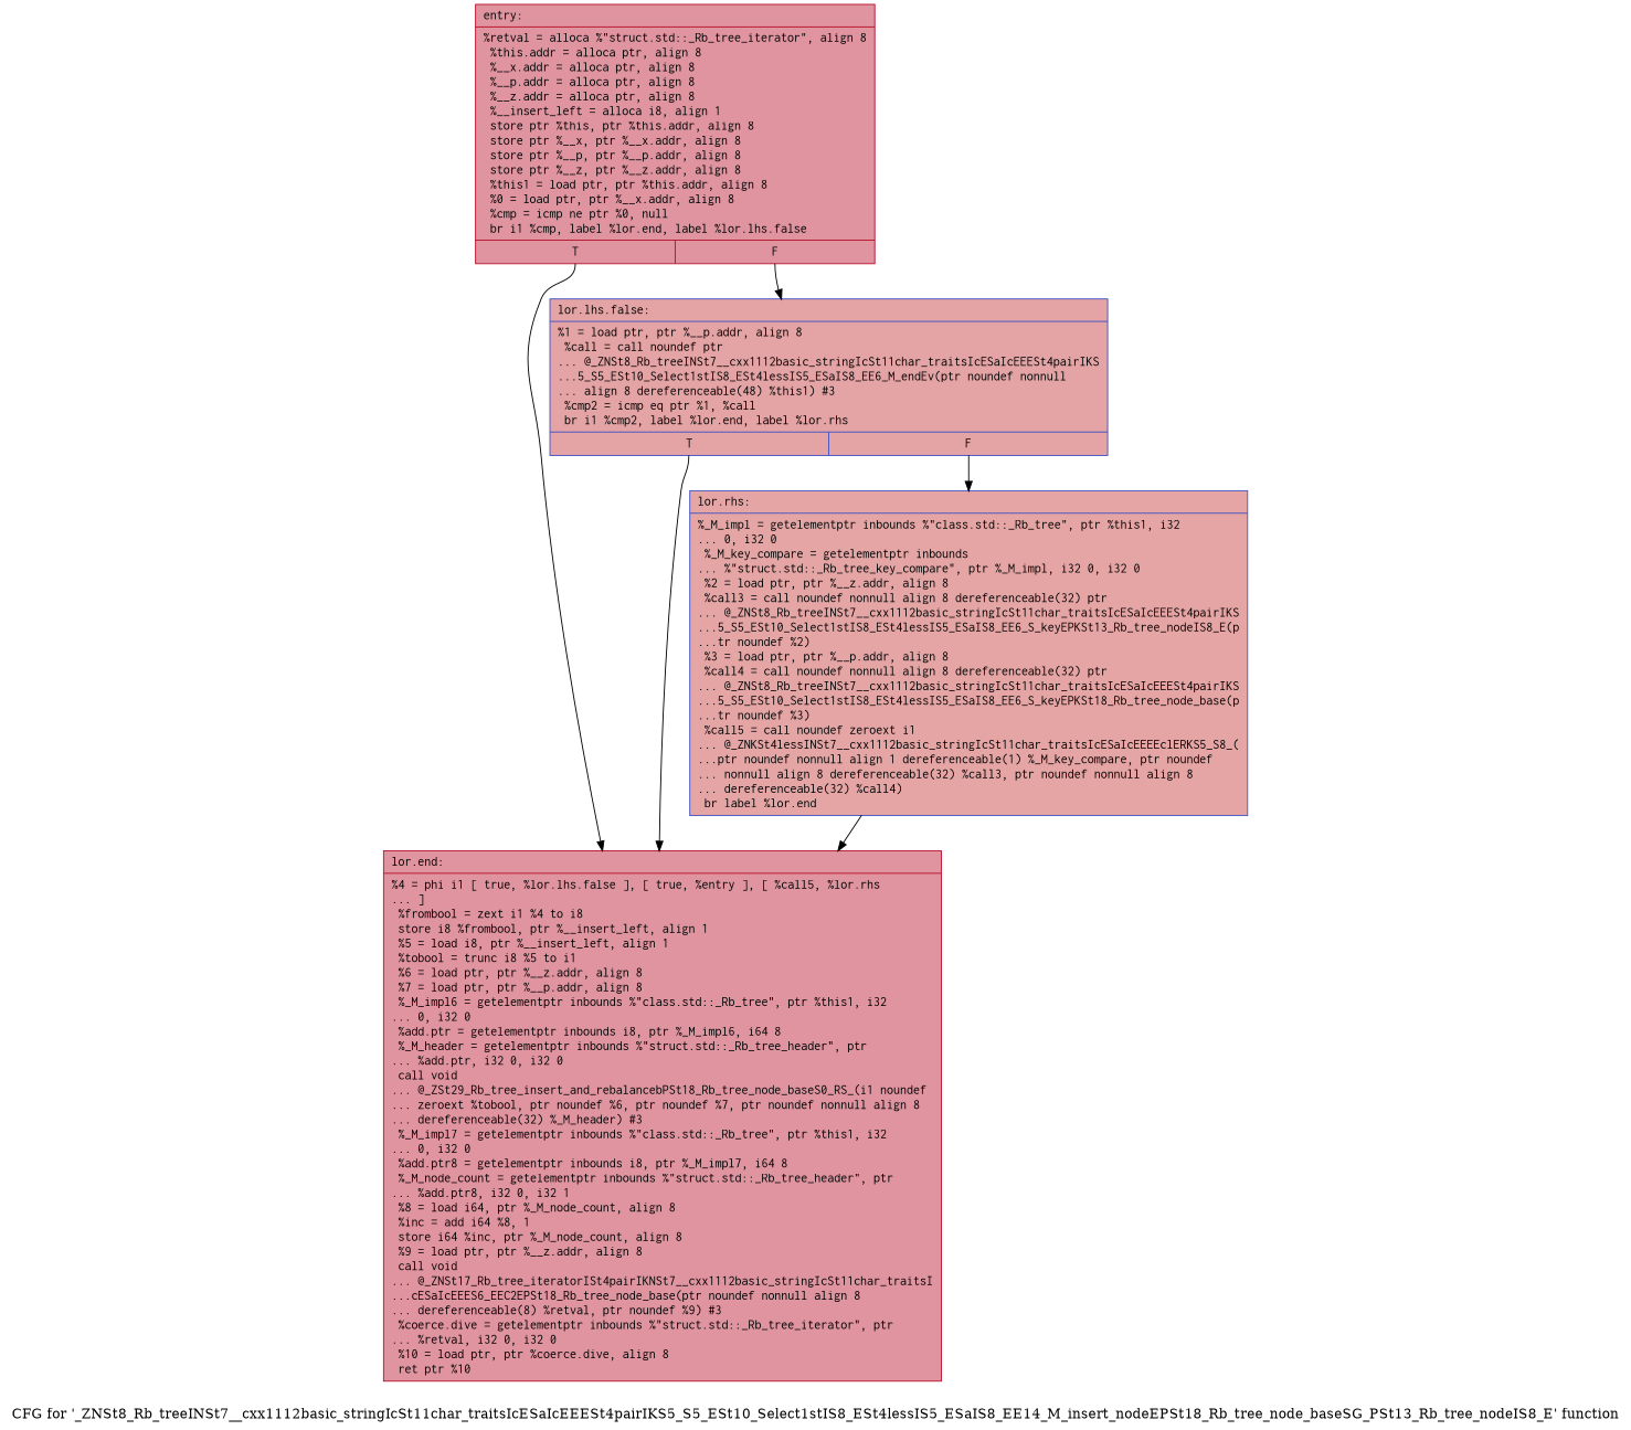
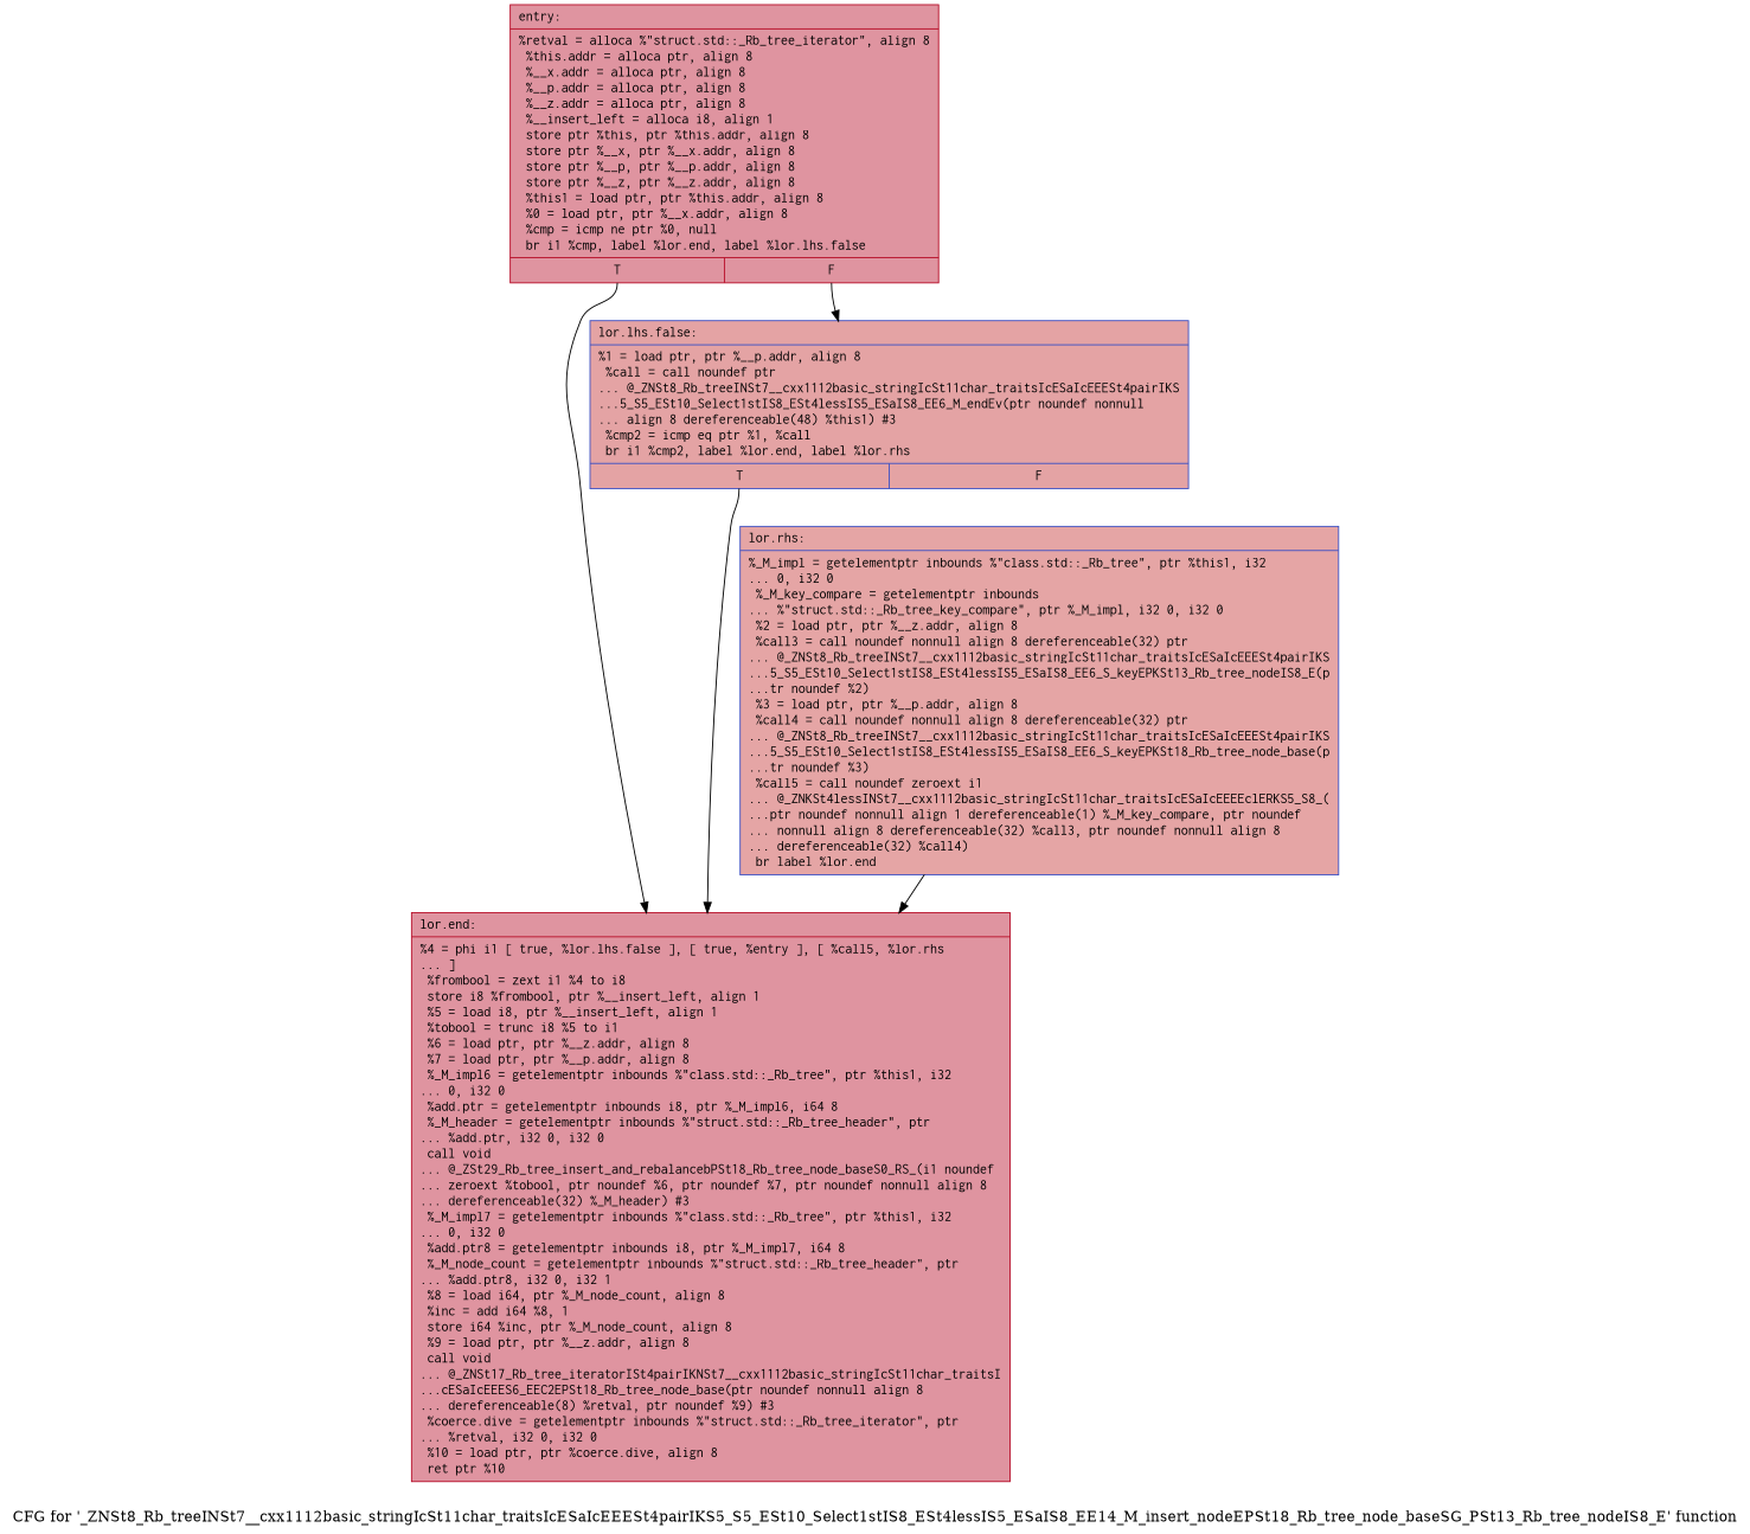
  digraph {
    label="CFG for '_ZNSt8_Rb_treeINSt7__cxx1112basic_stringIcSt11char_traitsIcESaIcEEESt4pairIKS5_S5_ESt10_Select1stIS8_ESt4lessIS5_ESaIS8_EE14_M_insert_nodeEPSt18_Rb_tree_node_baseSG_PSt13_Rb_tree_nodeIS8_E' function"
    node [color="#b70d28ff" fillcolor="#b70d2870" fontname=Courier shape=record style=filled]
    edge [tailport=s0]
    n1 [label="{entry:\l|  %retval = alloca %\"struct.std::_Rb_tree_iterator\", align 8\l  %this.addr = alloca ptr, align 8\l  %__x.addr = alloca ptr, align 8\l  %__p.addr = alloca ptr, align 8\l  %__z.addr = alloca ptr, align 8\l  %__insert_left = alloca i8, align 1\l  store ptr %this, ptr %this.addr, align 8\l  store ptr %__x, ptr %__x.addr, align 8\l  store ptr %__p, ptr %__p.addr, align 8\l  store ptr %__z, ptr %__z.addr, align 8\l  %this1 = load ptr, ptr %this.addr, align 8\l  %0 = load ptr, ptr %__x.addr, align 8\l  %cmp = icmp ne ptr %0, null\l  br i1 %cmp, label %lor.end, label %lor.lhs.false\l|{<s0>T|<s1>F}}"]
    n2 [label="{lor.end:\l|  %4 = phi i1 [ true, %lor.lhs.false ], [ true, %entry ], [ %call5, %lor.rhs\l... ]\l  %frombool = zext i1 %4 to i8\l  store i8 %frombool, ptr %__insert_left, align 1\l  %5 = load i8, ptr %__insert_left, align 1\l  %tobool = trunc i8 %5 to i1\l  %6 = load ptr, ptr %__z.addr, align 8\l  %7 = load ptr, ptr %__p.addr, align 8\l  %_M_impl6 = getelementptr inbounds %\"class.std::_Rb_tree\", ptr %this1, i32\l... 0, i32 0\l  %add.ptr = getelementptr inbounds i8, ptr %_M_impl6, i64 8\l  %_M_header = getelementptr inbounds %\"struct.std::_Rb_tree_header\", ptr\l... %add.ptr, i32 0, i32 0\l  call void\l... @_ZSt29_Rb_tree_insert_and_rebalancebPSt18_Rb_tree_node_baseS0_RS_(i1 noundef\l... zeroext %tobool, ptr noundef %6, ptr noundef %7, ptr noundef nonnull align 8\l... dereferenceable(32) %_M_header) #3\l  %_M_impl7 = getelementptr inbounds %\"class.std::_Rb_tree\", ptr %this1, i32\l... 0, i32 0\l  %add.ptr8 = getelementptr inbounds i8, ptr %_M_impl7, i64 8\l  %_M_node_count = getelementptr inbounds %\"struct.std::_Rb_tree_header\", ptr\l... %add.ptr8, i32 0, i32 1\l  %8 = load i64, ptr %_M_node_count, align 8\l  %inc = add i64 %8, 1\l  store i64 %inc, ptr %_M_node_count, align 8\l  %9 = load ptr, ptr %__z.addr, align 8\l  call void\l... @_ZNSt17_Rb_tree_iteratorISt4pairIKNSt7__cxx1112basic_stringIcSt11char_traitsI\l...cESaIcEEES6_EEC2EPSt18_Rb_tree_node_base(ptr noundef nonnull align 8\l... dereferenceable(8) %retval, ptr noundef %9) #3\l  %coerce.dive = getelementptr inbounds %\"struct.std::_Rb_tree_iterator\", ptr\l... %retval, i32 0, i32 0\l  %10 = load ptr, ptr %coerce.dive, align 8\l  ret ptr %10\l}"]
    n3 [color="#3d50c3ff" fillcolor="#c32e3170" label="{lor.lhs.false:\l|  %1 = load ptr, ptr %__p.addr, align 8\l  %call = call noundef ptr\l... @_ZNSt8_Rb_treeINSt7__cxx1112basic_stringIcSt11char_traitsIcESaIcEEESt4pairIKS\l...5_S5_ESt10_Select1stIS8_ESt4lessIS5_ESaIS8_EE6_M_endEv(ptr noundef nonnull\l... align 8 dereferenceable(48) %this1) #3\l  %cmp2 = icmp eq ptr %1, %call\l  br i1 %cmp2, label %lor.end, label %lor.rhs\l|{<s0>T|<s1>F}}"]
    n4 [color="#3d50c3ff" fillcolor="#c5333470" label="{lor.rhs:\l|  %_M_impl = getelementptr inbounds %\"class.std::_Rb_tree\", ptr %this1, i32\l... 0, i32 0\l  %_M_key_compare = getelementptr inbounds\l... %\"struct.std::_Rb_tree_key_compare\", ptr %_M_impl, i32 0, i32 0\l  %2 = load ptr, ptr %__z.addr, align 8\l  %call3 = call noundef nonnull align 8 dereferenceable(32) ptr\l... @_ZNSt8_Rb_treeINSt7__cxx1112basic_stringIcSt11char_traitsIcESaIcEEESt4pairIKS\l...5_S5_ESt10_Select1stIS8_ESt4lessIS5_ESaIS8_EE6_S_keyEPKSt13_Rb_tree_nodeIS8_E(p\l...tr noundef %2)\l  %3 = load ptr, ptr %__p.addr, align 8\l  %call4 = call noundef nonnull align 8 dereferenceable(32) ptr\l... @_ZNSt8_Rb_treeINSt7__cxx1112basic_stringIcSt11char_traitsIcESaIcEEESt4pairIKS\l...5_S5_ESt10_Select1stIS8_ESt4lessIS5_ESaIS8_EE6_S_keyEPKSt18_Rb_tree_node_base(p\l...tr noundef %3)\l  %call5 = call noundef zeroext i1\l... @_ZNKSt4lessINSt7__cxx1112basic_stringIcSt11char_traitsIcESaIcEEEEclERKS5_S8_(\l...ptr noundef nonnull align 1 dereferenceable(1) %_M_key_compare, ptr noundef\l... nonnull align 8 dereferenceable(32) %call3, ptr noundef nonnull align 8\l... dereferenceable(32) %call4)\l  br label %lor.end\l}"]
    n1 -> n2
    n1 -> n3 [tailport=s1]
    n3 -> n2
-   n3 -> n4 [tailport=s1]
    n4 -> n2 [tailport=""]
  }
